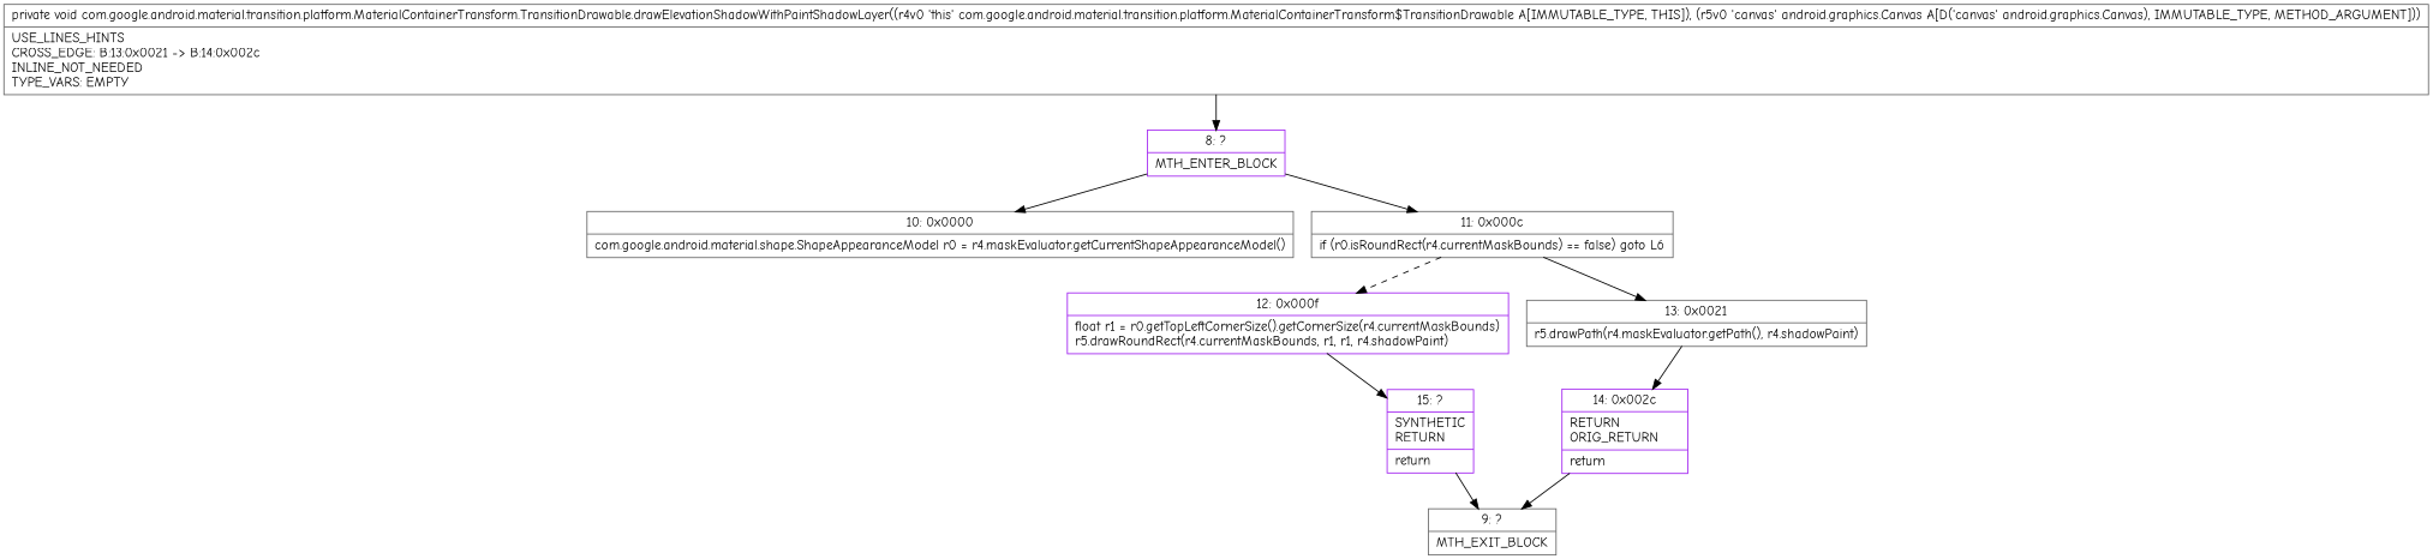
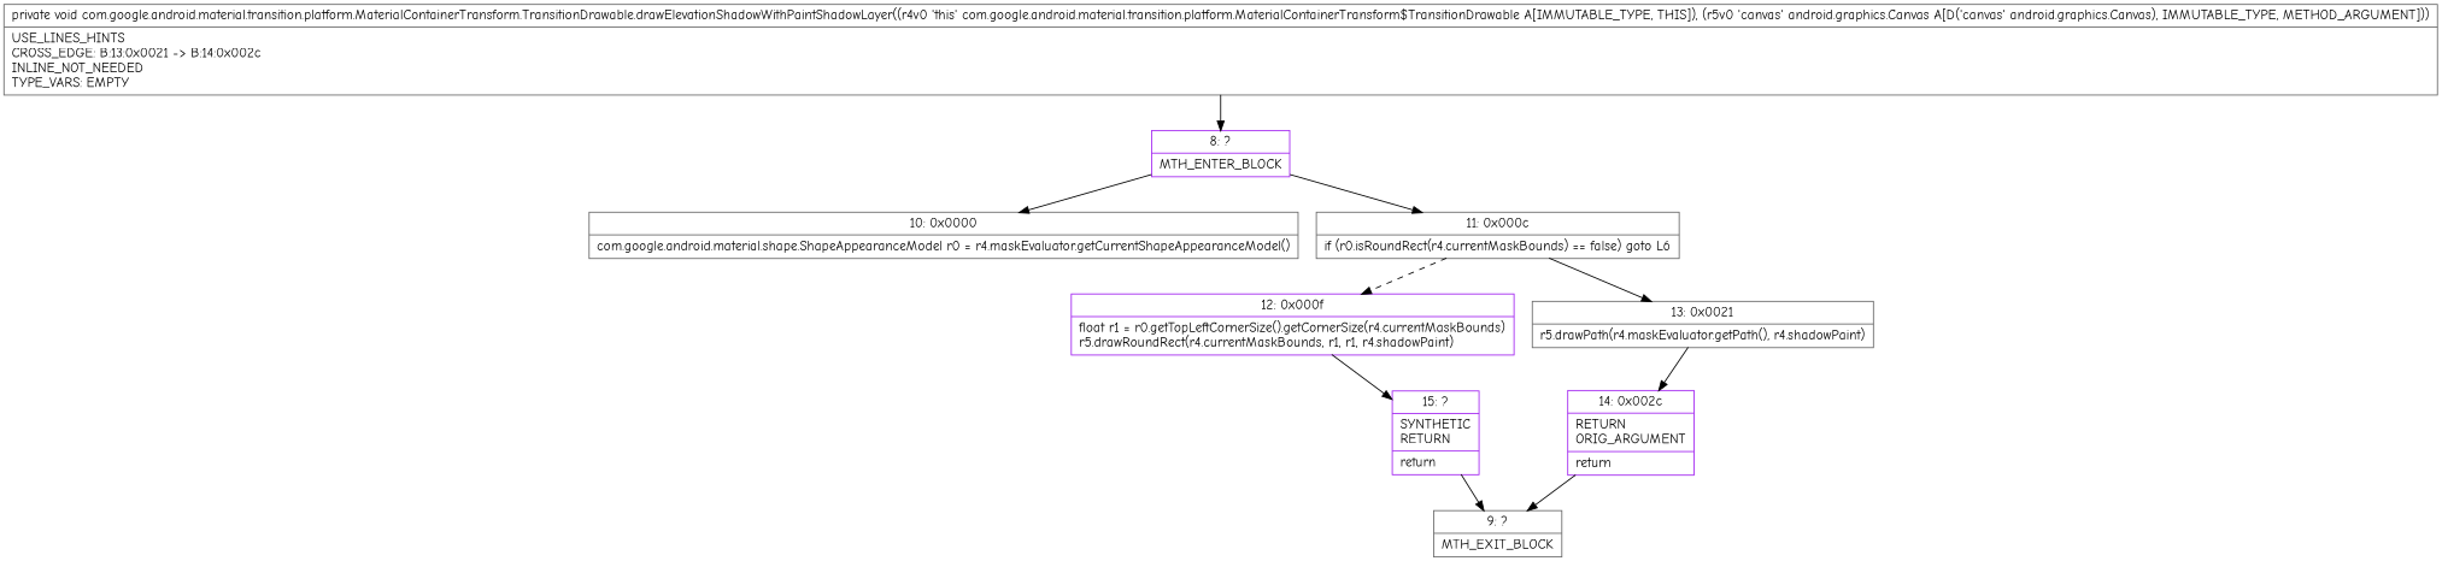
  digraph {
    fontname="Comic Neue"
    node [color=gray40 fontname="Comic Neue" shape=record]
    edge [fontname="Comic Neue"]
    n1 [color=purple label="{8\:\ ?|MTH_ENTER_BLOCK\l}"]
    n2 [label="{10\:\ 0x0000|com.google.android.material.shape.ShapeAppearanceModel r0 = r4.maskEvaluator.getCurrentShapeAppearanceModel()\l}"]
    n3 [label="{11\:\ 0x000c|if (r0.isRoundRect(r4.currentMaskBounds) == false) goto L6\l}"]
    n4 [color=purple label="{12\:\ 0x000f|float r1 = r0.getTopLeftCornerSize().getCornerSize(r4.currentMaskBounds)\lr5.drawRoundRect(r4.currentMaskBounds, r1, r1, r4.shadowPaint)\l}"]
    n5 [label="{13\:\ 0x0021|r5.drawPath(r4.maskEvaluator.getPath(), r4.shadowPaint)\l}"]
    n6 [color=purple label="{15\:\ ?|SYNTHETIC\lRETURN\l|return\l}"]
-   n7 [color=purple label="{14\:\ 0x002c|RETURN\lORIG_RETURN\l|return\l}"]
+   n7 [color=purple label="{14\:\ 0x002c|RETURN\lORIG_ARGUMENT\l|return\l}"]
    n8 [label="{9\:\ ?|MTH_EXIT_BLOCK\l}"]
    n9 [label="{private void com.google.android.material.transition.platform.MaterialContainerTransform.TransitionDrawable.drawElevationShadowWithPaintShadowLayer((r4v0 'this' com.google.android.material.transition.platform.MaterialContainerTransform$TransitionDrawable A[IMMUTABLE_TYPE, THIS]), (r5v0 'canvas' android.graphics.Canvas A[D('canvas' android.graphics.Canvas), IMMUTABLE_TYPE, METHOD_ARGUMENT]))  | USE_LINES_HINTS\lCROSS_EDGE: B:13:0x0021 \-\> B:14:0x002c\lINLINE_NOT_NEEDED\lTYPE_VARS: EMPTY\l}"]
    n1 -> n2
    n1 -> n3
    n3 -> n4 [style=dashed]
    n3 -> n5
    n4 -> n6
    n5 -> n7
    n6 -> n8
    n7 -> n8
    n9 -> n1
  }
